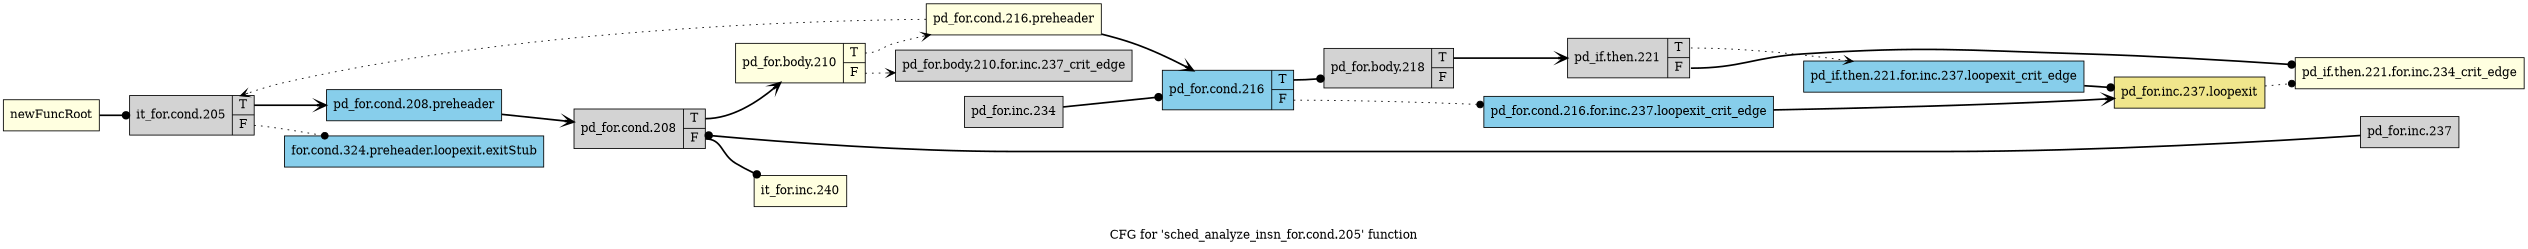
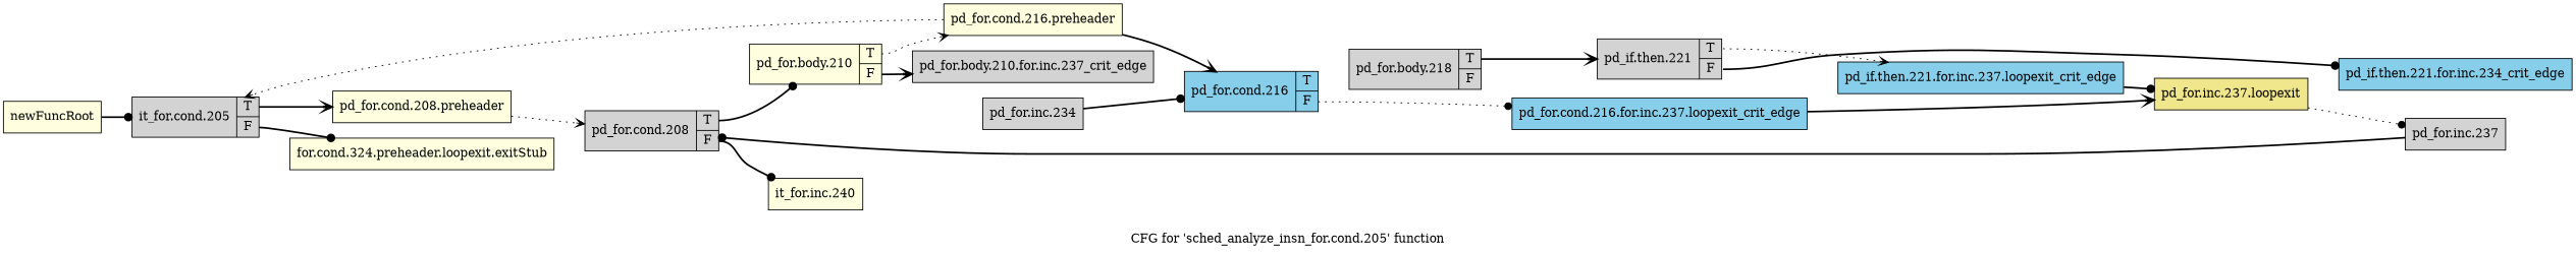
  digraph {
    label="CFG for 'sched_analyze_insn_for.cond.205' function"
    rankdir=LR
    node [fillcolor=lightgrey shape=record style=filled]
    edge [arrowhead=dot style=bold]
    n1 [fillcolor=lightyellow label="{newFuncRoot}"]
    n2 [label="{it_for.cond.205|{<s0>T|<s1>F}}"]
-   n3 [fillcolor=skyblue label="{for.cond.324.preheader.loopexit.exitStub}"]
-   n4 [fillcolor=skyblue label="{pd_for.cond.208.preheader}"]
+   n3 [fillcolor=lightyellow label="{for.cond.324.preheader.loopexit.exitStub}"]
+   n4 [fillcolor=lightyellow label="{pd_for.cond.208.preheader}"]
    n5 [label="{pd_for.cond.208|{<s0>T|<s1>F}}"]
    n6 [fillcolor=lightyellow label="{pd_for.body.210|{<s0>T|<s1>F}}"]
    n7 [fillcolor=lightyellow label="{it_for.inc.240}"]
    n8 [fillcolor=lightyellow label="{pd_for.cond.216.preheader}"]
    n9 [label="{pd_for.body.210.for.inc.237_crit_edge}"]
    n10 [fillcolor=skyblue label="{pd_for.cond.216|{<s0>T|<s1>F}}"]
    n11 [label="{pd_for.body.218|{<s0>T|<s1>F}}"]
    n12 [fillcolor=skyblue label="{pd_for.cond.216.for.inc.237.loopexit_crit_edge}"]
    n13 [label="{pd_for.inc.237}"]
    n14 [label="{pd_if.then.221|{<s0>T|<s1>F}}"]
    n15 [fillcolor=khaki label="{pd_for.inc.237.loopexit}"]
    n16 [fillcolor=skyblue label="{pd_if.then.221.for.inc.237.loopexit_crit_edge}"]
-   n17 [fillcolor=lightyellow label="{pd_if.then.221.for.inc.234_crit_edge}"]
+   n17 [fillcolor=skyblue label="{pd_if.then.221.for.inc.234_crit_edge}"]
    n18 [label="{pd_for.inc.234}"]
    n1 -> n2
-   n2 -> n3 [style=dotted tailport=s1]
+   n2 -> n3 [tailport=s1]
    n2 -> n4 [arrowhead=vee tailport=s0]
-   n4 -> n5 [arrowhead=vee]
-   n5 -> n6 [arrowhead=vee tailport=s0]
+   n4 -> n5 [arrowhead=vee style=dotted]
+   n5 -> n6 [tailport=s0]
    n5 -> n7 [tailport=s1]
    n6 -> n8 [arrowhead=vee style=dotted tailport=s0]
-   n6 -> n9 [arrowhead=vee style=dotted tailport=s1]
+   n6 -> n9 [arrowhead=vee tailport=s1]
    n8 -> n2 [arrowhead=vee style=dotted]
    n8 -> n10 [arrowhead=vee]
-   n10 -> n11 [tailport=s0]
    n10 -> n12 [style=dotted tailport=s1]
    n11 -> n14 [arrowhead=vee tailport=s0]
    n12 -> n15 [arrowhead=vee]
    n13 -> n5
    n14 -> n16 [arrowhead=vee style=dotted tailport=s0]
    n14 -> n17 [tailport=s1]
-   n15 -> n17 [style=dotted]
+   n15 -> n13 [style=dotted]
    n16 -> n15
    n18 -> n10
  }
